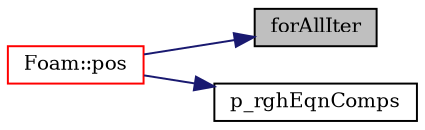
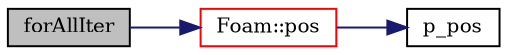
  digraph {
    fontname="DejaVu Serif"
    rankdir=LR
    node [color=black fontname="DejaVu Serif" fontsize=10 shape=record]
    edge [color=midnightblue fontname="DejaVu Serif" fontsize=10 labelfontname=FreeSans labelfontsize=10 style=solid]
    n1 [fillcolor=grey75 fontcolor=black height=0.2 label=forAllIter style=filled width=0.4]
    n2 [color=red height=0.2 label="Foam::pos" width=0.4]
-   n3 [height=0.2 label=p_rghEqnComps width=0.4]
-   n2 -> n1
+   n3 [height=0.2 label=p_pos width=0.4]
+   n1 -> n2
    n2 -> n3
  }
